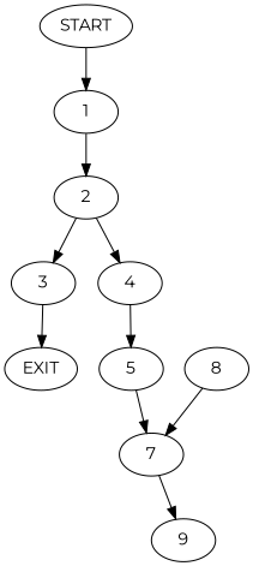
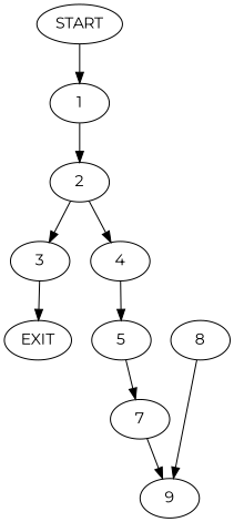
  digraph {
    fontname=Montserrat
    node [fontname=Montserrat]
    edge [fontname=Montserrat]
    n1 [label=START]
    1
    2
    n4 [label=EXIT]
    3
    4
    5
    7
    9
    8
    n1 -> 1
    1 -> 2
    2 -> 3
    2 -> 4
    3 -> n4
    4 -> 5
    5 -> 7
    7 -> 9
-   8 -> 7
+   8 -> 9
  }
